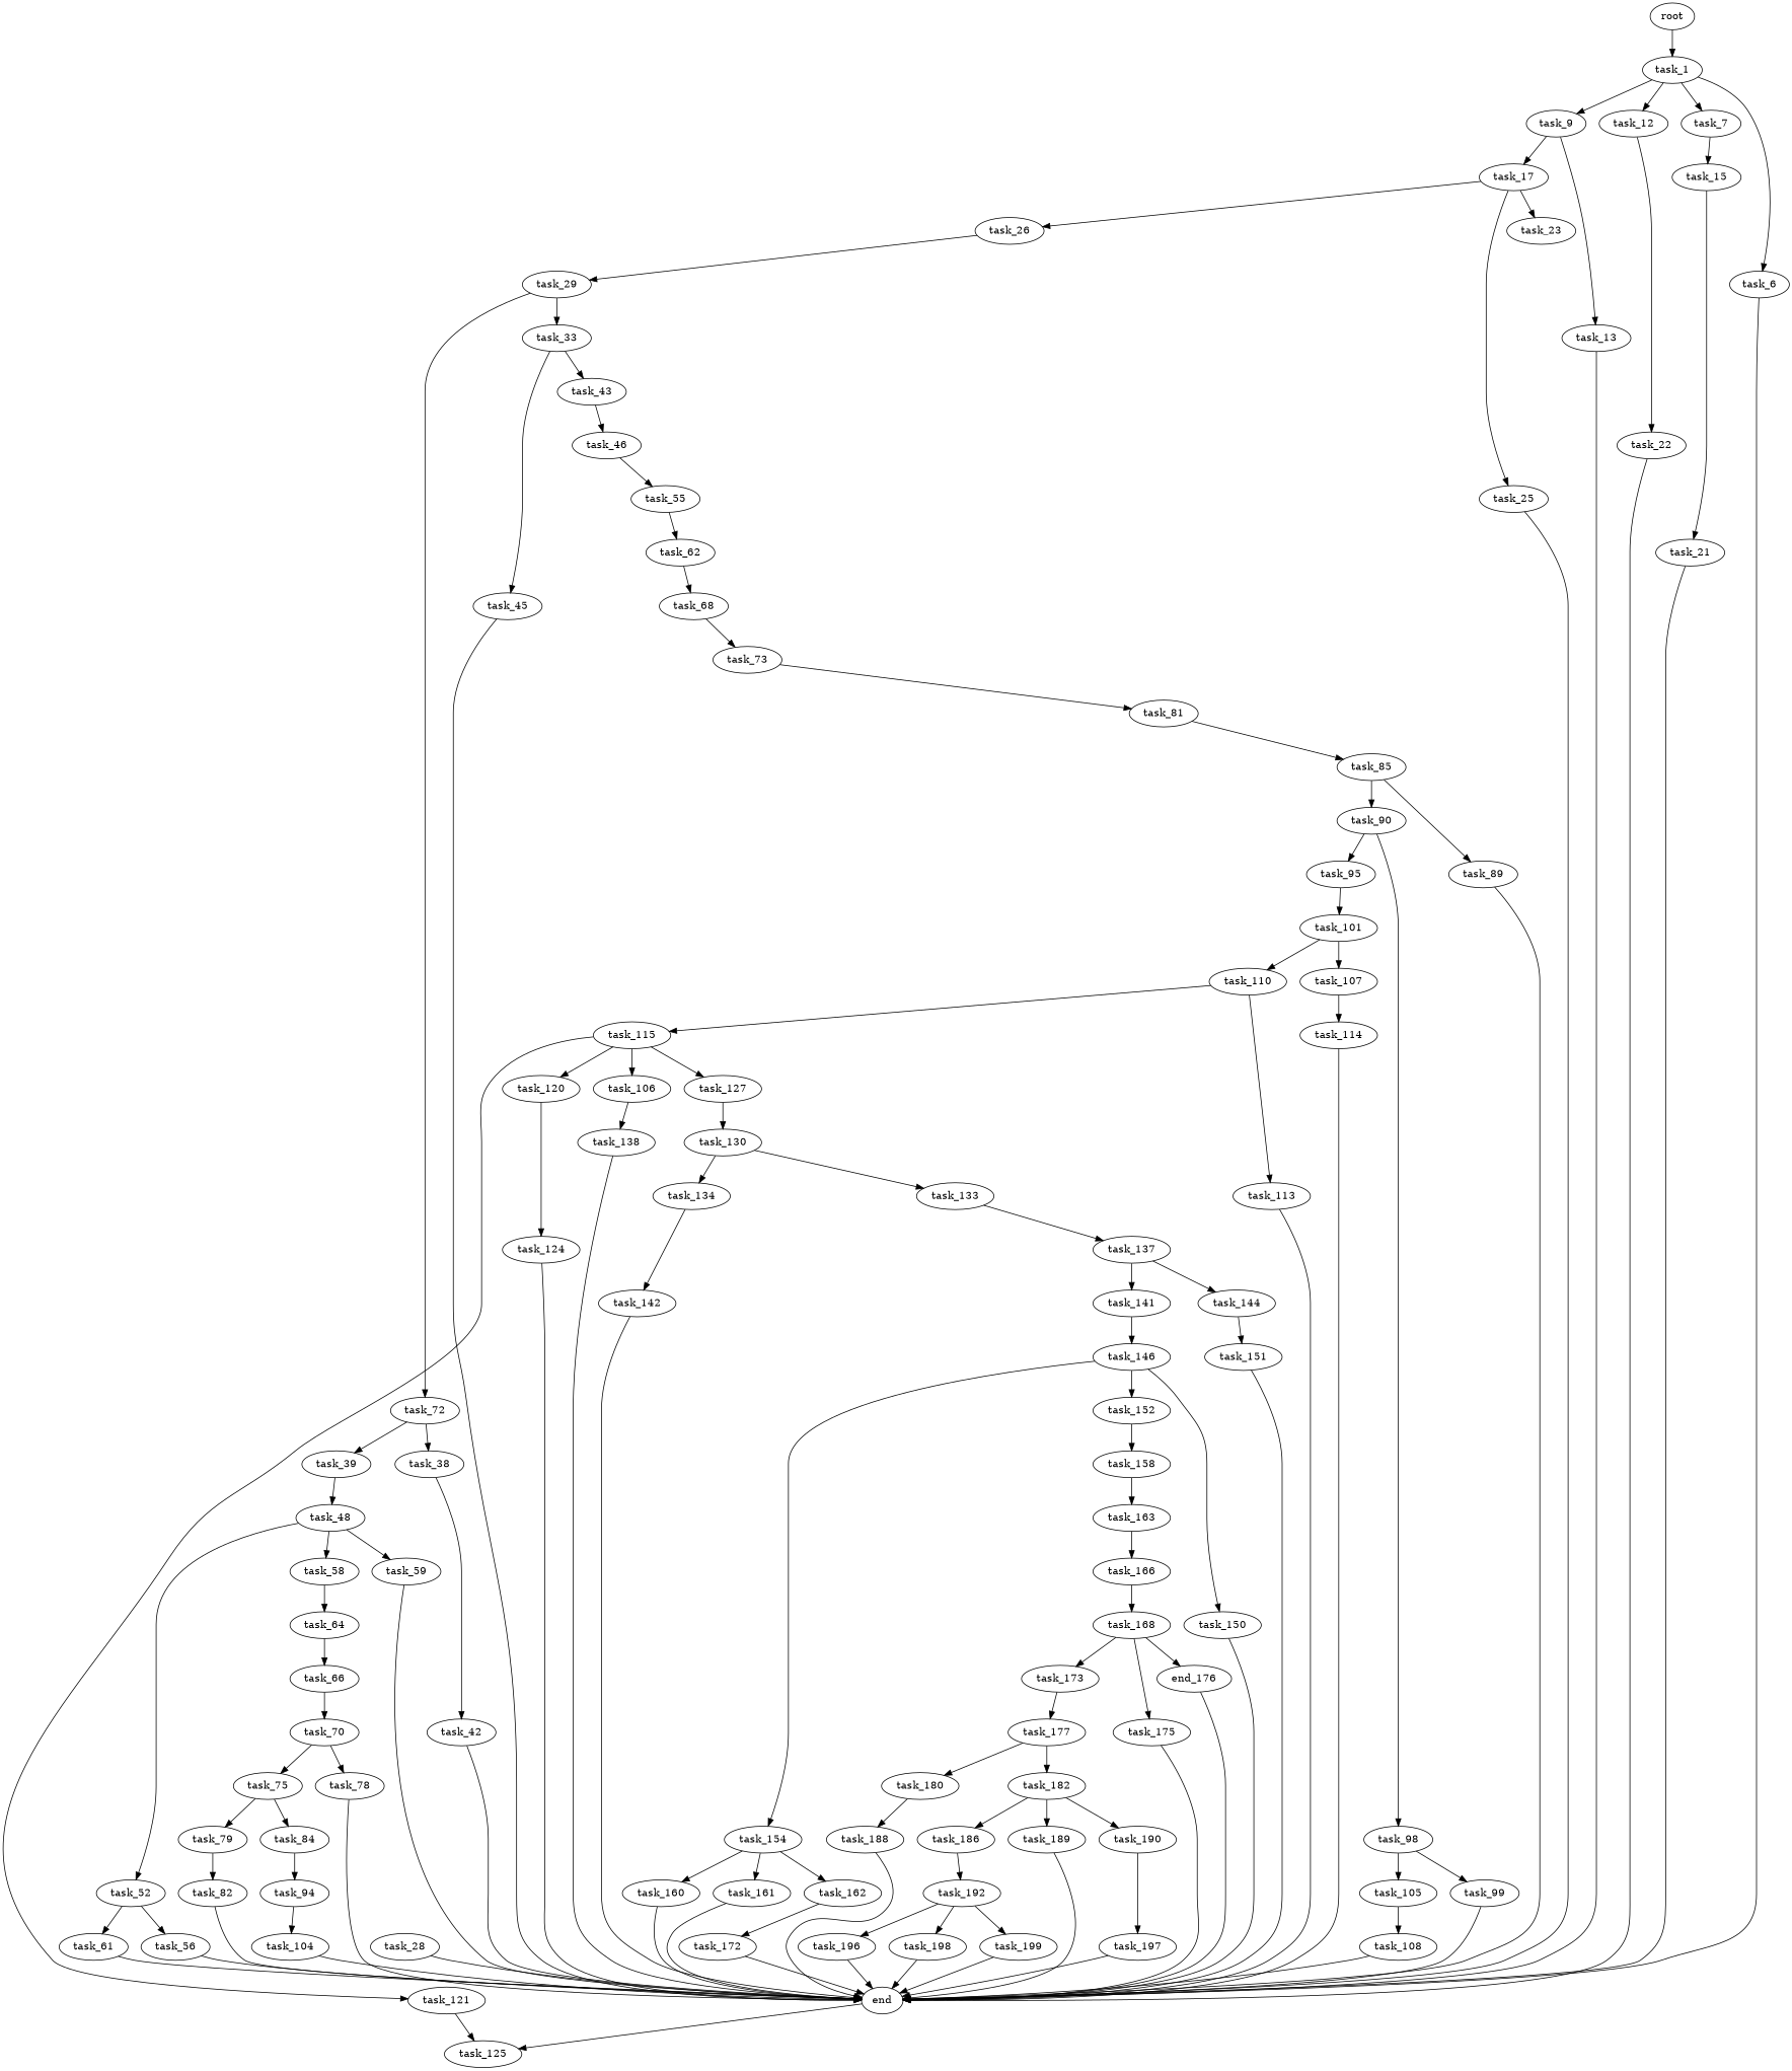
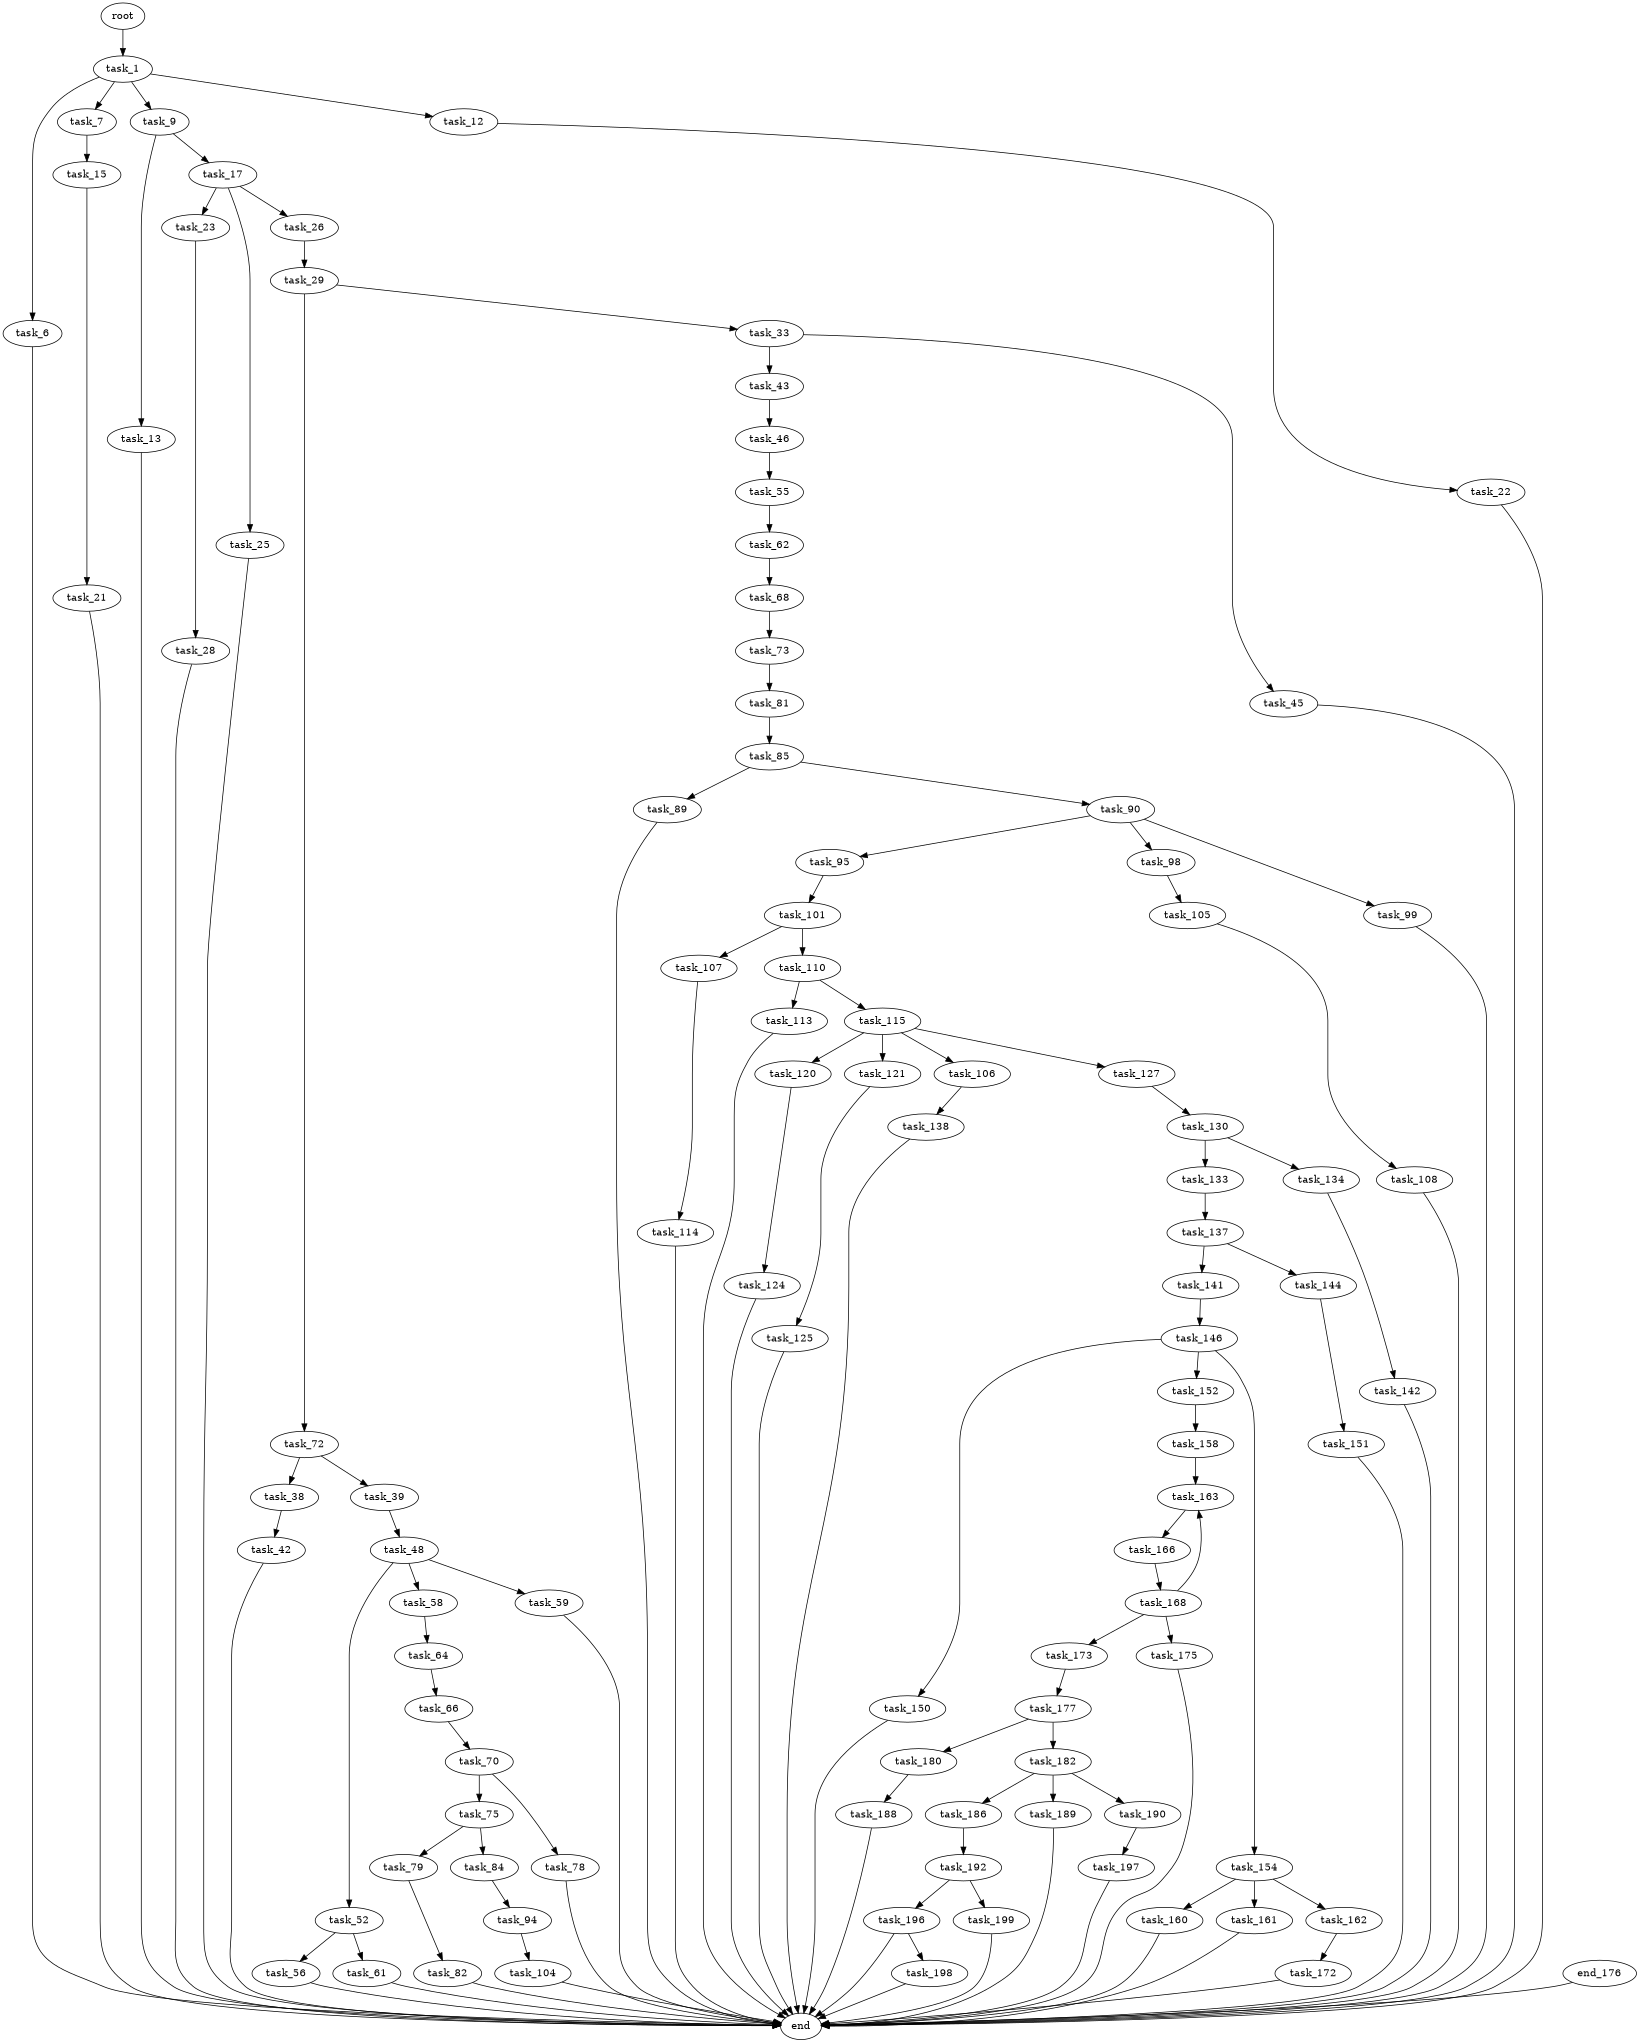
  digraph {
    root
    task_1
    task_6
    task_7
    task_9
    task_12
    end
    task_15
    task_13
    task_17
    task_22
    task_21
    task_23
    task_25
    task_26
    task_28
    task_29
    n18 [label=task_72]
    task_33
    task_38
    task_39
    task_43
    task_45
    task_42
    task_48
    task_46
    task_52
    task_58
    task_59
    task_55
    task_56
    task_61
    task_64
    task_62
    task_68
    task_66
    task_73
    task_70
    task_81
    task_75
    task_78
    task_79
    task_84
    task_85
    task_82
    task_94
    task_89
    task_90
    task_104
    task_95
    task_98
    task_99
    task_101
    task_105
    task_107
    task_110
    task_108
    task_114
    task_113
    task_115
    task_120
    task_121
    n63 [label=task_106]
    task_127
    task_124
    task_125
    task_138
    task_130
    task_133
    task_134
    task_137
    task_142
    task_141
    task_144
    task_146
    task_151
    task_150
    task_152
    task_154
    task_158
    task_160
    task_161
    task_162
    task_163
    task_172
    task_166
    task_168
    task_173
    task_175
    n90 [label=end_176]
    task_177
    task_180
    task_182
    task_188
    task_186
    task_189
    task_190
    task_192
    task_197
    task_196
    task_198
    task_199
    root -> task_1
    task_1 -> task_6
    task_1 -> task_7
    task_1 -> task_9
    task_1 -> task_12
    task_6 -> end
    task_7 -> task_15
    task_9 -> task_13
    task_9 -> task_17
    task_12 -> task_22
    task_15 -> task_21
    task_13 -> end
    task_17 -> task_23
    task_17 -> task_25
    task_17 -> task_26
    task_22 -> end
    task_21 -> end
+   task_23 -> task_28
    task_25 -> end
    task_26 -> task_29
    task_28 -> end
    task_29 -> n18
    task_29 -> task_33
    n18 -> task_38
    n18 -> task_39
    task_33 -> task_43
    task_33 -> task_45
    task_38 -> task_42
    task_39 -> task_48
    task_43 -> task_46
    task_45 -> end
    task_42 -> end
    task_48 -> task_52
    task_48 -> task_58
    task_48 -> task_59
    task_46 -> task_55
    task_52 -> task_56
    task_52 -> task_61
    task_58 -> task_64
    task_59 -> end
    task_55 -> task_62
    task_56 -> end
    task_61 -> end
    task_64 -> task_66
    task_62 -> task_68
    task_68 -> task_73
    task_66 -> task_70
    task_73 -> task_81
    task_70 -> task_75
    task_70 -> task_78
    task_81 -> task_85
    task_75 -> task_79
    task_75 -> task_84
    task_78 -> end
    task_79 -> task_82
    task_84 -> task_94
    task_85 -> task_89
    task_85 -> task_90
    task_82 -> end
    task_94 -> task_104
    task_89 -> end
    task_90 -> task_95
    task_90 -> task_98
-   task_98 -> task_99
+   task_90 -> task_99
    task_104 -> end
    task_95 -> task_101
    task_98 -> task_105
    task_99 -> end
    task_101 -> task_107
    task_101 -> task_110
    task_105 -> task_108
    task_107 -> task_114
    task_110 -> task_113
    task_110 -> task_115
    task_108 -> end
    task_114 -> end
    task_113 -> end
    task_115 -> task_120
    task_115 -> task_121
    task_115 -> n63
    task_115 -> task_127
    task_120 -> task_124
    task_121 -> task_125
    n63 -> task_138
    task_127 -> task_130
    task_124 -> end
-   end -> task_125
+   task_125 -> end
    task_138 -> end
    task_130 -> task_133
    task_130 -> task_134
    task_133 -> task_137
    task_134 -> task_142
    task_137 -> task_141
    task_137 -> task_144
    task_142 -> end
    task_141 -> task_146
    task_144 -> task_151
    task_146 -> task_150
    task_146 -> task_152
    task_146 -> task_154
    task_151 -> end
    task_150 -> end
    task_152 -> task_158
    task_154 -> task_160
    task_154 -> task_161
    task_154 -> task_162
    task_158 -> task_163
    task_160 -> end
    task_161 -> end
    task_162 -> task_172
    task_163 -> task_166
    task_172 -> end
    task_166 -> task_168
    task_168 -> task_173
    task_168 -> task_175
-   task_168 -> n90
+   task_168 -> task_163
    task_173 -> task_177
    task_175 -> end
    n90 -> end
    task_177 -> task_180
    task_177 -> task_182
    task_180 -> task_188
    task_182 -> task_186
    task_182 -> task_189
    task_182 -> task_190
    task_188 -> end
    task_186 -> task_192
    task_189 -> end
    task_190 -> task_197
    task_192 -> task_196
-   task_192 -> task_198
+   task_196 -> task_198
    task_192 -> task_199
    task_197 -> end
    task_196 -> end
    task_198 -> end
    task_199 -> end
  }
